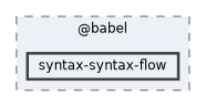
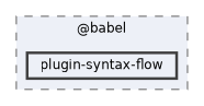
  digraph {
    compound=true
-   n1 [color=grey25 fillcolor="#edf0f7" fontname=Helvetica fontsize=10 height=0.2 label="syntax-syntax-flow" shape=box style="filled,bold" width=0.4]
+   n1 [color=grey25 fillcolor="#edf0f7" fontname=Helvetica fontsize=10 height=0.2 label="plugin-syntax-flow" shape=box style="filled,bold" width=0.4]
    subgraph cluster_1 {
      bgcolor="#edf0f7"
      fontname=Helvetica
      fontsize=10
      label="@babel"
      pencolor=grey50
      style="filled,dashed"
      n1
    }
  }
